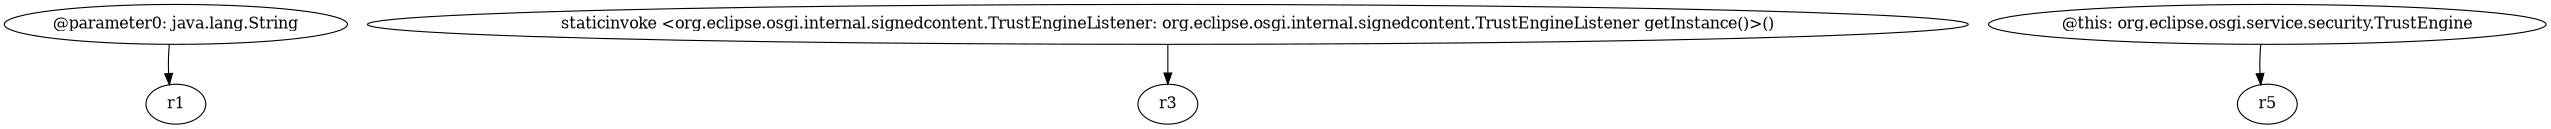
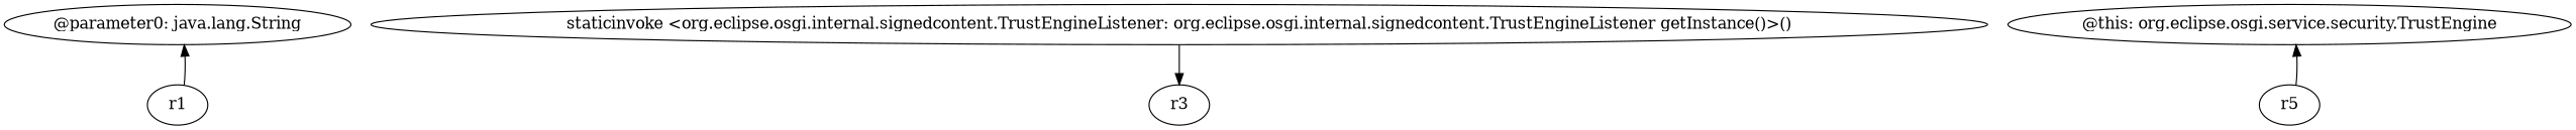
  digraph {
    n1 [label="@parameter0: java.lang.String"]
    n2 [label=r1]
    n3 [label="staticinvoke <org.eclipse.osgi.internal.signedcontent.TrustEngineListener: org.eclipse.osgi.internal.signedcontent.TrustEngineListener getInstance()>()"]
    n4 [label=r3]
    n5 [label="@this: org.eclipse.osgi.service.security.TrustEngine"]
    n6 [label=r5]
-   n1 -> n2
+   n2 -> n1
    n3 -> n4
-   n5 -> n6
+   n6 -> n5
  }
